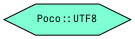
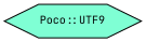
  digraph {
    rankdir=LR
    fontname="JetBrains Mono"
-   n1 [color=black fillcolor=aquamarine fontname="JetBrains Mono" fontsize=10 height=0.2 label="Poco::UTF8" shape=hexagon style=filled width=0.4]
+   n1 [color=black fillcolor=aquamarine fontname="JetBrains Mono" fontsize=10 height=0.2 label="Poco::UTF9" shape=hexagon style=filled width=0.4]
  }
